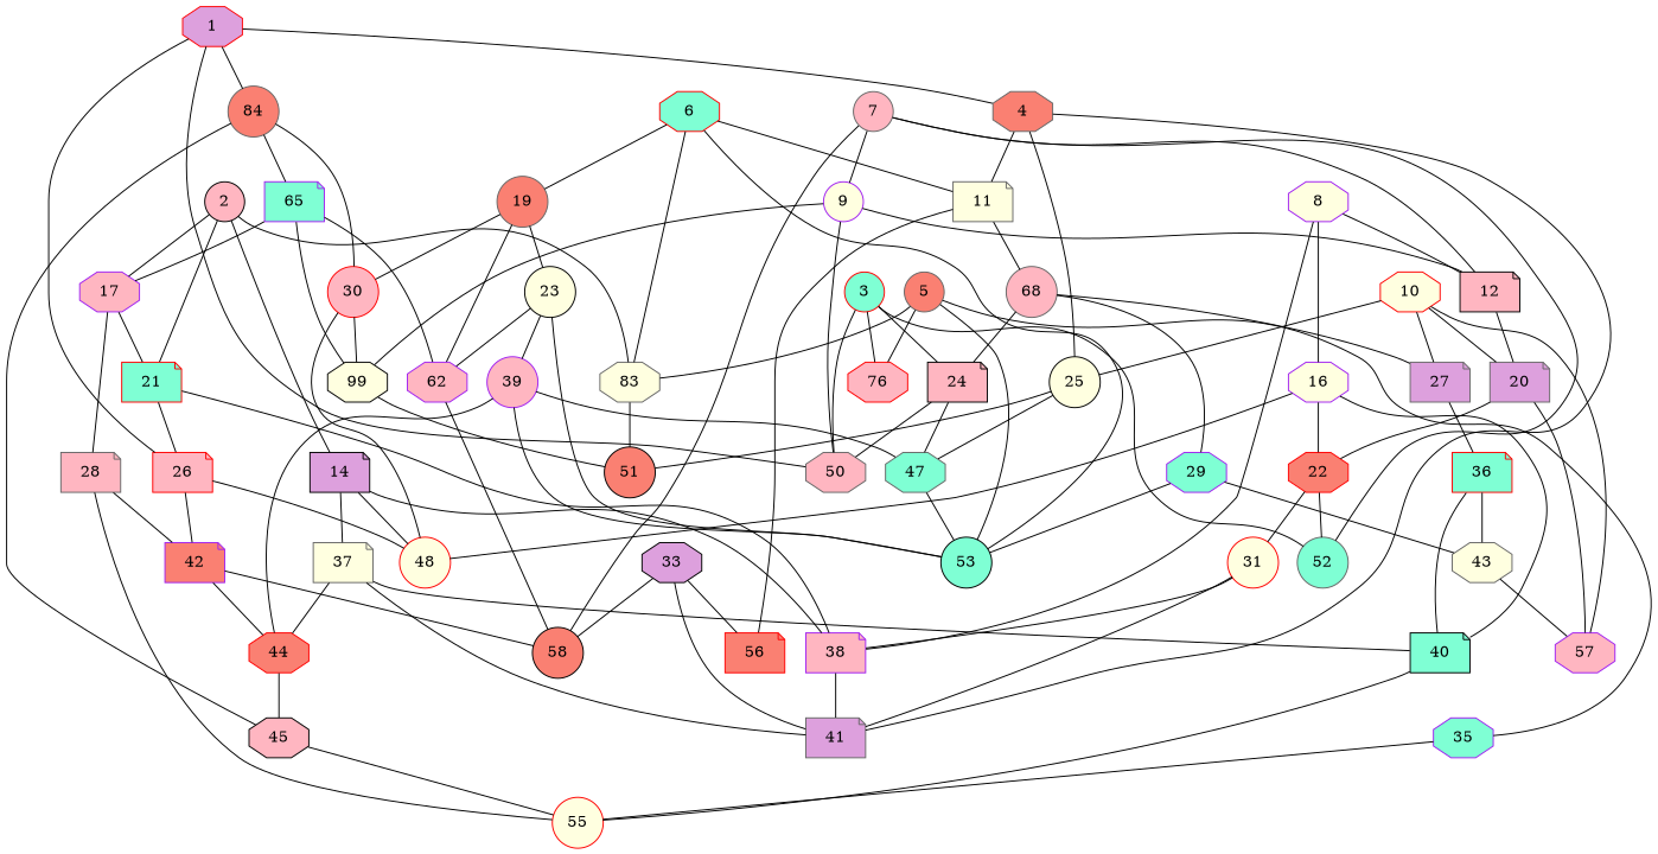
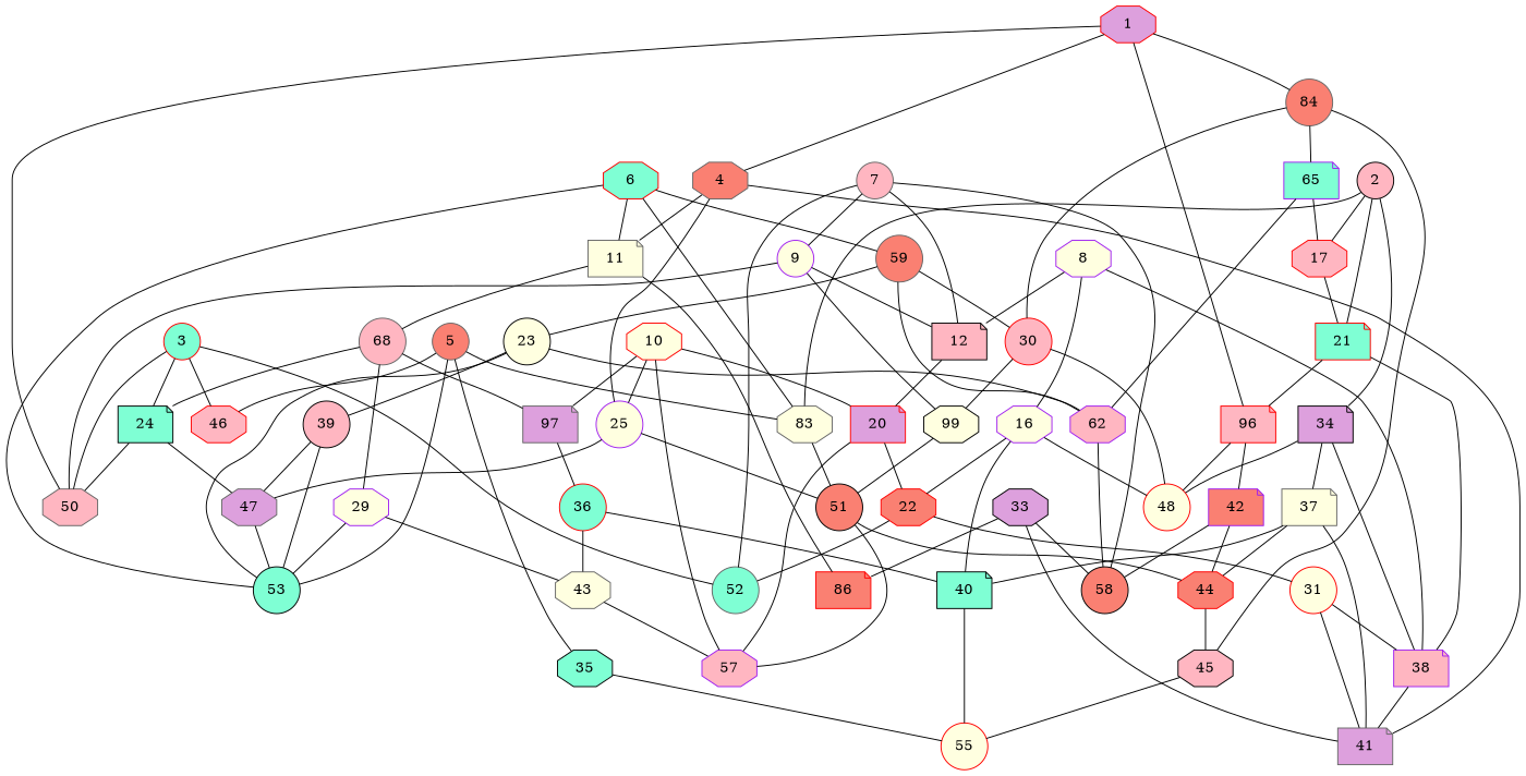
  graph {
    node [color=red fillcolor=lightpink shape=octagon style=filled]
    1 [fillcolor=plum]
    4 [color=gray40 fillcolor=salmon]
    n3 [color=gray40 fillcolor=salmon label=84 shape=circle]
-   26 [shape=note]
+   26 [shape=note label=96]
    50 [color=gray40]
    11 [color=gray40 fillcolor=lightyellow shape=note]
-   25 [color=black fillcolor=lightyellow shape=circle]
+   25 [color=purple fillcolor=lightyellow shape=circle]
    41 [color=gray40 fillcolor=plum shape=note]
    n9 [color=purple fillcolor=aquamarine label=65 shape=note]
    30 [shape=circle]
    45 [color=black]
    48 [fillcolor=lightyellow shape=circle]
    42 [color=purple fillcolor=salmon shape=note]
    2 [color=black shape=circle]
    n15 [color=gray40 fillcolor=lightyellow label=83]
-   17 [color=purple]
+   17
    21 [fillcolor=aquamarine shape=note]
-   34 [color=black fillcolor=plum shape=note label=14]
+   34 [color=black fillcolor=plum shape=note]
    51 [color=black fillcolor=salmon shape=circle]
-   28 [color=gray40 shape=note]
    38 [color=purple shape=note]
    37 [color=gray40 fillcolor=lightyellow shape=note]
    3 [fillcolor=aquamarine shape=circle]
-   24 [color=black shape=note]
-   46 [label=76]
+   24 [color=black fillcolor=aquamarine shape=note]
+   46
    52 [color=gray40 fillcolor=aquamarine shape=circle]
-   47 [color=gray40 fillcolor=aquamarine]
+   47 [color=gray40 fillcolor=plum]
    n28 [color=gray40 label=68 shape=circle]
-   56 [fillcolor=salmon shape=note]
+   56 [fillcolor=salmon shape=note label=86]
    5 [color=gray40 fillcolor=salmon shape=circle]
-   35 [color=purple fillcolor=aquamarine]
+   35 [color=black fillcolor=aquamarine]
    53 [color=black fillcolor=aquamarine shape=circle]
-   29 [color=purple fillcolor=aquamarine]
+   29 [color=purple fillcolor=lightyellow]
    43 [color=gray40 fillcolor=lightyellow]
    55 [fillcolor=lightyellow shape=circle]
    6 [fillcolor=aquamarine]
-   19 [color=gray40 fillcolor=salmon shape=circle]
+   19 [color=gray40 fillcolor=salmon shape=circle label=59]
    n38 [color=purple label=62]
    23 [color=black fillcolor=lightyellow shape=circle]
    7 [color=gray40 shape=circle]
    9 [color=purple fillcolor=lightyellow shape=circle]
    12 [color=black shape=note]
    n43 [color=black fillcolor=salmon label=58 shape=circle]
    n44 [color=black fillcolor=lightyellow label=99]
-   20 [color=gray40 fillcolor=plum shape=note]
+   20 [fillcolor=plum shape=note]
    8 [color=purple fillcolor=lightyellow]
    16 [color=purple fillcolor=lightyellow]
    22 [fillcolor=salmon]
    40 [color=black fillcolor=aquamarine shape=note]
    33 [color=black fillcolor=plum]
    10 [fillcolor=lightyellow]
-   27 [color=gray40 fillcolor=plum shape=note]
+   27 [color=gray40 fillcolor=plum shape=note label=97]
    57 [color=purple]
-   36 [fillcolor=aquamarine shape=note]
+   36 [fillcolor=aquamarine shape=circle]
    31 [fillcolor=lightyellow shape=circle]
-   39 [color=purple shape=circle]
+   39 [color=black shape=circle]
    44 [fillcolor=salmon]
    1 -- 4
    1 -- n3
    1 -- 26
    1 -- 50
    4 -- 11
    4 -- 25
    4 -- 41
    n3 -- n9
    n3 -- 30
    n3 -- 45
    26 -- 48
    26 -- 42
    11 -- n28
    11 -- 56
    25 -- 51
    25 -- 47
    n9 -- 17
    n9 -- n38
-   n9 -- n44
    30 -- 48
    30 -- n44
    45 -- 55
    42 -- n43
    42 -- 44
    2 -- n15
    2 -- 17
    2 -- 21
    2 -- 34
    n15 -- 51
    17 -- 21
-   17 -- 28
    21 -- 26
    21 -- 38
    34 -- 48
    34 -- 38
    34 -- 37
-   28 -- 42
-   28 -- 55
+   51 -- 57
    38 -- 41
    37 -- 41
    37 -- 40
    37 -- 44
    3 -- 50
    3 -- 24
    3 -- 46
    3 -- 52
    24 -- 50
    24 -- 47
    47 -- 53
    n28 -- 24
    n28 -- 29
    n28 -- 27
    5 -- n15
    5 -- 46
    5 -- 35
    5 -- 53
    35 -- 55
    29 -- 53
    29 -- 43
    43 -- 57
    6 -- 11
    6 -- n15
    6 -- 53
    6 -- 19
    19 -- 30
    19 -- n38
    19 -- 23
    n38 -- n43
    23 -- 53
    23 -- n38
    23 -- 39
    7 -- 52
    7 -- 9
    7 -- 12
    7 -- n43
    9 -- 50
    9 -- 12
    9 -- n44
    12 -- 20
    n44 -- 51
    20 -- 22
    20 -- 57
    8 -- 38
    8 -- 12
    8 -- 16
    16 -- 48
    16 -- 22
    16 -- 40
    22 -- 52
    22 -- 31
    40 -- 55
    33 -- 41
    33 -- 56
    33 -- n43
    10 -- 25
    10 -- 20
    10 -- 27
    10 -- 57
    27 -- 36
    36 -- 43
    36 -- 40
    31 -- 41
    31 -- 38
    39 -- 47
    39 -- 53
-   39 -- 44
+   51 -- 44
    44 -- 45
  }
